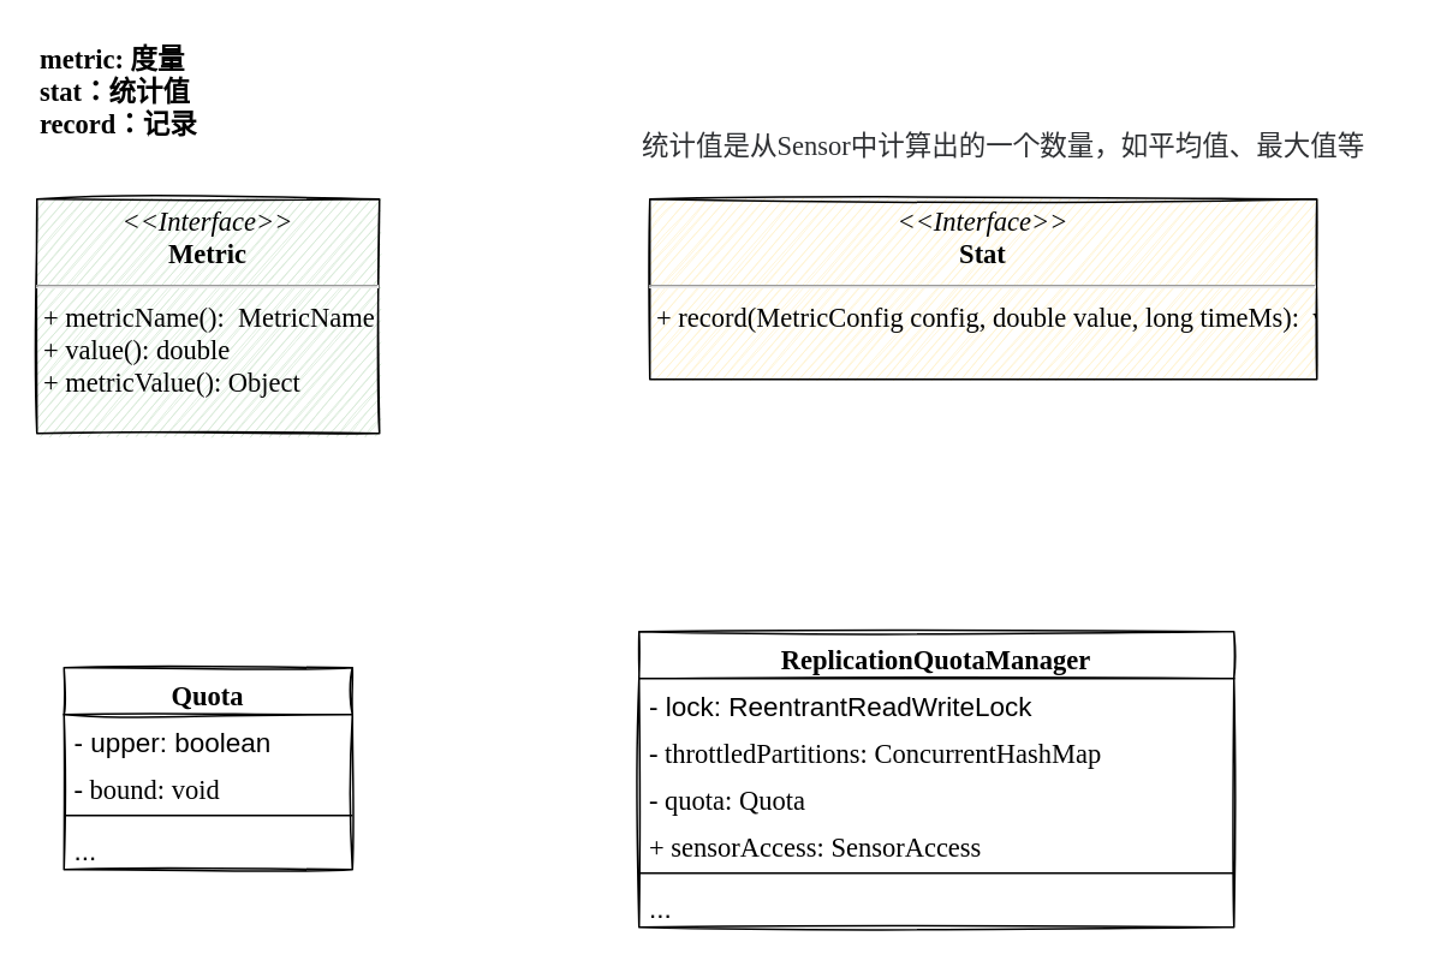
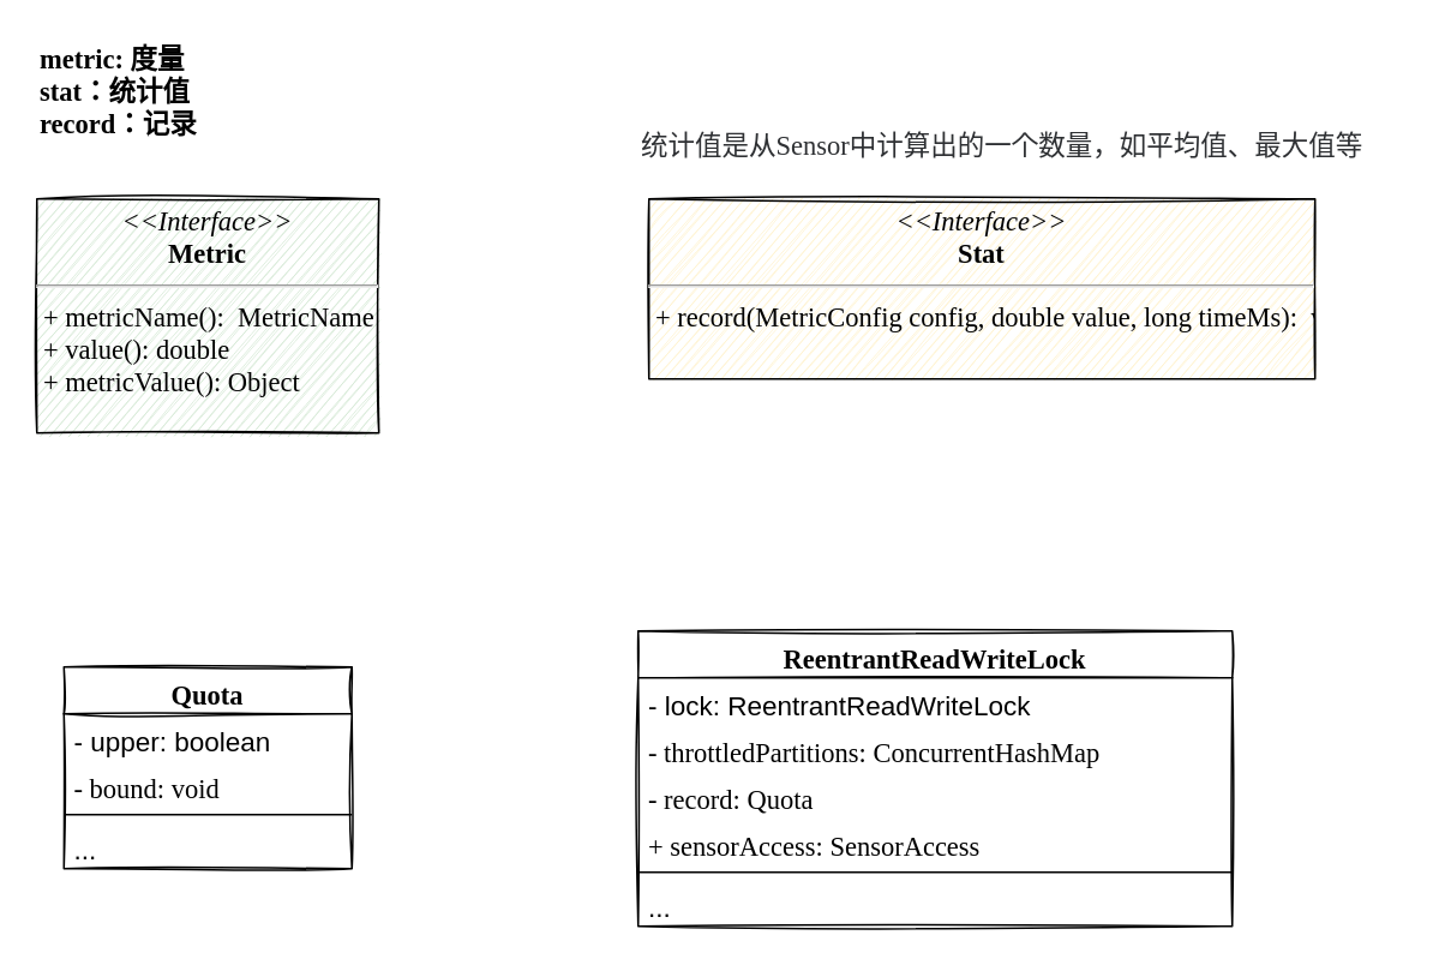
  <mxCell id="0" />
  <mxCell id="1" parent="0" />
  <mxCell id="2" value="&lt;p style=&quot;margin: 4px 0px 0px; text-align: center; font-size: 15px;&quot;&gt;&lt;i style=&quot;font-size: 15px;&quot;&gt;&amp;lt;&amp;lt;Interface&amp;gt;&amp;gt;&lt;/i&gt;&lt;br style=&quot;font-size: 15px;&quot;&gt;&lt;b style=&quot;font-size: 15px;&quot;&gt;Metric&lt;/b&gt;&lt;/p&gt;&lt;hr style=&quot;font-size: 15px;&quot;&gt;&lt;p style=&quot;margin: 0px 0px 0px 4px; font-size: 15px;&quot;&gt;+ metricName():&amp;nbsp; MetricName&lt;br style=&quot;font-size: 15px;&quot;&gt;+ value(): double&lt;/p&gt;&lt;p style=&quot;margin: 0px 0px 0px 4px; font-size: 15px;&quot;&gt;+ metricValue(): Object&lt;/p&gt;" style="verticalAlign=top;align=left;overflow=fill;fontSize=15;fontFamily=Comic Sans MS;html=1;sketch=1;fillColor=#d5e8d4;" parent="1" vertex="1"><mxGeometry x="20" y="110" width="190" height="130" as="geometry" /></mxCell>
  <mxCell id="3" value="metric: 度量&lt;br style=&quot;font-size: 15px;&quot;&gt;stat：统计值&lt;br style=&quot;font-size: 15px;&quot;&gt;record：记录" style="text;html=1;strokeColor=none;fillColor=none;align=left;verticalAlign=middle;whiteSpace=wrap;rounded=0;sketch=1;fontFamily=Comic Sans MS;fontStyle=1;fontSize=15;" parent="1" vertex="1"><mxGeometry x="20" y="20" width="220" height="60" as="geometry" /></mxCell>
  <mxCell id="4" value="&lt;p style=&quot;margin: 4px 0px 0px; text-align: center; font-size: 15px;&quot;&gt;&lt;i style=&quot;font-size: 15px;&quot;&gt;&amp;lt;&amp;lt;Interface&amp;gt;&amp;gt;&lt;/i&gt;&lt;br style=&quot;font-size: 15px;&quot;&gt;&lt;b style=&quot;font-size: 15px;&quot;&gt;Stat&lt;/b&gt;&lt;/p&gt;&lt;hr style=&quot;font-size: 15px;&quot;&gt;&lt;p style=&quot;margin: 0px 0px 0px 4px; font-size: 15px;&quot;&gt;+ record(MetricConfig config, double value, long timeMs):&amp;nbsp; void&lt;/p&gt;" style="verticalAlign=top;align=left;overflow=fill;fontSize=15;fontFamily=Comic Sans MS;html=1;sketch=1;fillColor=#fff2cc;" parent="1" vertex="1"><mxGeometry x="360" y="110" width="370" height="100" as="geometry" /></mxCell>
  <mxCell id="5" value="&lt;span style=&quot;color: rgb(46, 48, 51); font-size: 15px; line-height: 18px; background-color: rgb(255, 255, 255);&quot;&gt;统计值是从Sensor中计算出的一个数量，如平均值、最大值等&lt;/span&gt;" style="text;html=1;strokeColor=none;fillColor=none;align=left;verticalAlign=middle;whiteSpace=wrap;rounded=0;sketch=1;fontFamily=Comic Sans MS;fontSize=15;" parent="1" vertex="1"><mxGeometry x="354" y="70" width="420" height="20" as="geometry" /></mxCell>
  <mxCell id="6" value="Quota" style="swimlane;fontStyle=1;align=center;verticalAlign=top;childLayout=stackLayout;horizontal=1;startSize=26;horizontalStack=0;resizeParent=1;resizeParentMax=0;resizeLast=0;collapsible=1;marginBottom=0;sketch=1;fillColor=none;fontFamily=Comic Sans MS;fontSize=15;" vertex="1" parent="1"><mxGeometry x="35" y="370" width="160" height="112" as="geometry" /></mxCell>
  <mxCell id="7" value="- upper: boolean" style="text;strokeColor=none;fillColor=none;align=left;verticalAlign=top;spacingLeft=4;spacingRight=4;overflow=hidden;rotatable=0;points=[[0,0.5],[1,0.5]];portConstraint=eastwest;fontSize=15;" vertex="1" parent="6"><mxGeometry y="26" width="160" height="26" as="geometry" /></mxCell>
  <mxCell id="8" value="- bound: void" style="text;strokeColor=none;fillColor=none;align=left;verticalAlign=top;spacingLeft=4;spacingRight=4;overflow=hidden;rotatable=0;points=[[0,0.5],[1,0.5]];portConstraint=eastwest;sketch=1;fontFamily=Comic Sans MS;fontSize=15;" vertex="1" parent="6"><mxGeometry y="52" width="160" height="26" as="geometry" /></mxCell>
  <mxCell id="9" value="" style="line;strokeWidth=1;fillColor=none;align=left;verticalAlign=middle;spacingTop=-1;spacingLeft=3;spacingRight=3;rotatable=0;labelPosition=right;points=[];portConstraint=eastwest;fontSize=15;" vertex="1" parent="6"><mxGeometry y="78" width="160" height="8" as="geometry" /></mxCell>
  <mxCell id="10" value="..." style="text;strokeColor=none;fillColor=none;align=left;verticalAlign=top;spacingLeft=4;spacingRight=4;overflow=hidden;rotatable=0;points=[[0,0.5],[1,0.5]];portConstraint=eastwest;fontSize=15;" vertex="1" parent="6"><mxGeometry y="86" width="160" height="26" as="geometry" /></mxCell>
- <mxCell id="11" value="ReplicationQuotaManager" style="swimlane;fontStyle=1;align=center;verticalAlign=top;childLayout=stackLayout;horizontal=1;startSize=26;horizontalStack=0;resizeParent=1;resizeParentMax=0;resizeLast=0;collapsible=1;marginBottom=0;sketch=1;fillColor=none;fontFamily=Comic Sans MS;fontSize=15;" vertex="1" parent="1"><mxGeometry x="354" y="350" width="330" height="164" as="geometry" /></mxCell>
+ <mxCell id="11" value="ReentrantReadWriteLock" style="swimlane;fontStyle=1;align=center;verticalAlign=top;childLayout=stackLayout;horizontal=1;startSize=26;horizontalStack=0;resizeParent=1;resizeParentMax=0;resizeLast=0;collapsible=1;marginBottom=0;sketch=1;fillColor=none;fontFamily=Comic Sans MS;fontSize=15;" vertex="1" parent="1"><mxGeometry x="354" y="350" width="330" height="164" as="geometry" /></mxCell>
  <mxCell id="12" value="- lock: ReentrantReadWriteLock" style="text;strokeColor=none;fillColor=none;align=left;verticalAlign=top;spacingLeft=4;spacingRight=4;overflow=hidden;rotatable=0;points=[[0,0.5],[1,0.5]];portConstraint=eastwest;fontSize=15;" vertex="1" parent="11"><mxGeometry y="26" width="330" height="26" as="geometry" /></mxCell>
  <mxCell id="13" value="- throttledPartitions: ConcurrentHashMap" style="text;strokeColor=none;fillColor=none;align=left;verticalAlign=top;spacingLeft=4;spacingRight=4;overflow=hidden;rotatable=0;points=[[0,0.5],[1,0.5]];portConstraint=eastwest;sketch=1;fontFamily=Comic Sans MS;fontSize=15;" vertex="1" parent="11"><mxGeometry y="52" width="330" height="26" as="geometry" /></mxCell>
- <mxCell id="14" value="- quota: Quota" style="text;strokeColor=none;fillColor=none;align=left;verticalAlign=top;spacingLeft=4;spacingRight=4;overflow=hidden;rotatable=0;points=[[0,0.5],[1,0.5]];portConstraint=eastwest;sketch=1;fontFamily=Comic Sans MS;fontSize=15;fontColor=#000000;" vertex="1" parent="11"><mxGeometry y="78" width="330" height="26" as="geometry" /></mxCell>
+ <mxCell id="14" value="- record: Quota" style="text;strokeColor=none;fillColor=none;align=left;verticalAlign=top;spacingLeft=4;spacingRight=4;overflow=hidden;rotatable=0;points=[[0,0.5],[1,0.5]];portConstraint=eastwest;sketch=1;fontFamily=Comic Sans MS;fontSize=15;fontColor=#000000;" vertex="1" parent="11"><mxGeometry y="78" width="330" height="26" as="geometry" /></mxCell>
  <mxCell id="15" value="+ sensorAccess: SensorAccess" style="text;strokeColor=none;fillColor=none;align=left;verticalAlign=top;spacingLeft=4;spacingRight=4;overflow=hidden;rotatable=0;points=[[0,0.5],[1,0.5]];portConstraint=eastwest;sketch=1;fontFamily=Comic Sans MS;fontSize=15;fontColor=#000000;" vertex="1" parent="11"><mxGeometry y="104" width="330" height="26" as="geometry" /></mxCell>
  <mxCell id="16" value="" style="line;strokeWidth=1;fillColor=none;align=left;verticalAlign=middle;spacingTop=-1;spacingLeft=3;spacingRight=3;rotatable=0;labelPosition=right;points=[];portConstraint=eastwest;fontSize=15;" vertex="1" parent="11"><mxGeometry y="130" width="330" height="8" as="geometry" /></mxCell>
  <mxCell id="17" value="..." style="text;strokeColor=none;fillColor=none;align=left;verticalAlign=top;spacingLeft=4;spacingRight=4;overflow=hidden;rotatable=0;points=[[0,0.5],[1,0.5]];portConstraint=eastwest;fontSize=15;" vertex="1" parent="11"><mxGeometry y="138" width="330" height="26" as="geometry" /></mxCell>
